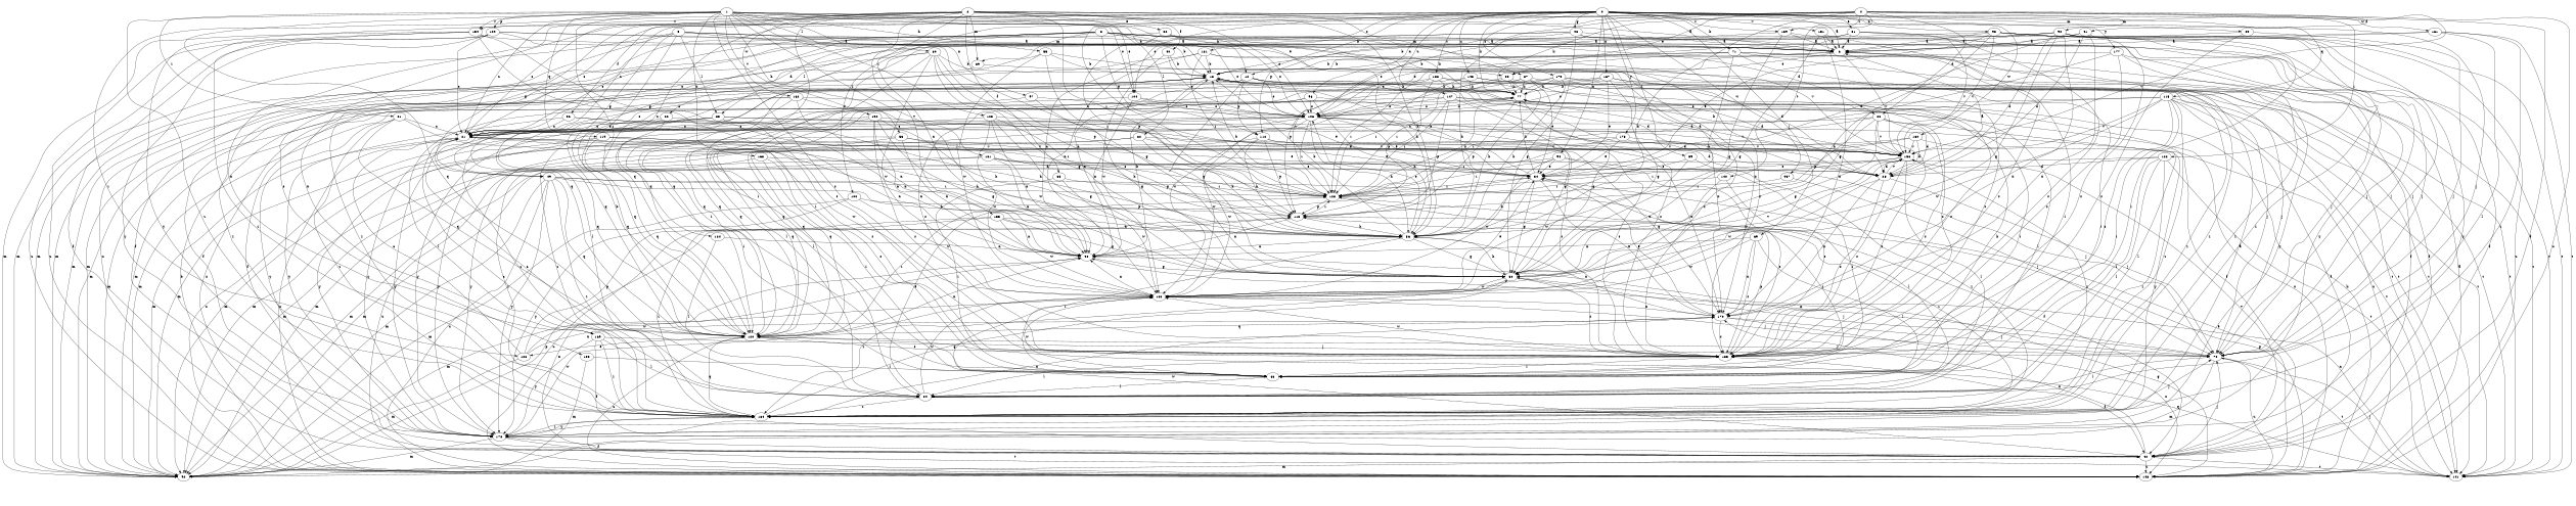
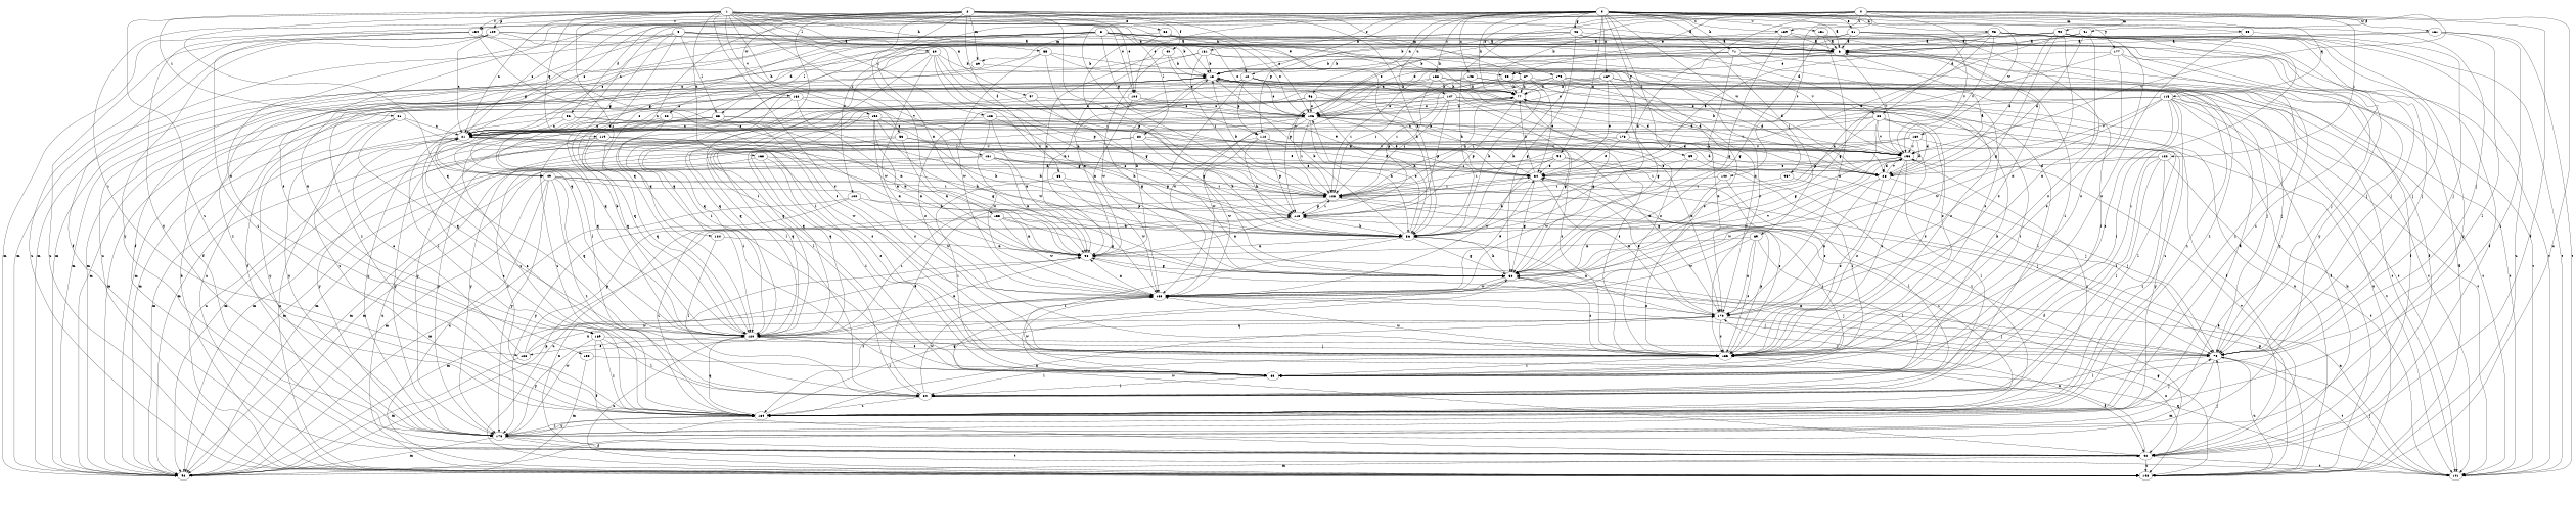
  strict digraph {
    0
    6
    12
    21
    31
    43
    49
    59
    69
    71
    77
    85
    93
    94
    96
    100
    104
    115
    122
    131
    133
    138
    139
    143
    147
    151
    n27 [label=957]
    160
    161
    167
    173
    175
    177
    178
    13
    63
    106
    156
    33
    112
    148
    50
    28
    84
    170
    56
    98
    92
    120
    135
    184
    70
    141
    128
    42
    163
    34
    113
    1
    32
    53
    55
    61
    80
    82
    97
    109
    119
    123
    124
    152
    154
    168
    181
    126
    2
    35
    36
    40
    87
    89
    155
    162
    169
    3
    22
    26
    83
    4
    41
    90
    140
    5
    0 -> 6 [label=a]
    0 -> 12 [label=b]
    0 -> 21 [label=c]
    0 -> 31 [label=e]
    0 -> 43 [label=g]
    0 -> 49 [label=g]
    0 -> 59 [label=i]
    0 -> 69 [label=j]
    0 -> 71 [label=k]
    0 -> 77 [label=k]
    0 -> 85 [label=m]
    0 -> 93 [label=n]
    0 -> 94 [label=n]
    0 -> 96 [label=n]
    0 -> 100 [label=o]
    0 -> 104 [label=o]
    0 -> 115 [label=q]
    0 -> 122 [label=r]
    0 -> 131 [label=s]
    0 -> 133 [label=s]
    0 -> 138 [label=t]
    0 -> 139 [label=t]
    0 -> 143 [label=u]
    0 -> 147 [label=u]
    0 -> 151 [label=v]
    0 -> n27 [label=w]
    0 -> 160 [label=w]
    0 -> 161 [label=w]
    0 -> 167 [label=x]
    0 -> 173 [label=y]
    0 -> 175 [label=s]
    0 -> 177 [label=y]
    0 -> 178 [label=y]
    6 -> 13 [label=b]
    6 -> 63 [label=i]
    6 -> 106 [label=o]
    6 -> 156 [label=v]
    6 -> 33 [label=e]
    12 -> 77 [label=k]
    12 -> 106 [label=o]
    12 -> 112 [label=p]
    12 -> 148 [label=u]
    12 -> 50 [label=g]
    12 -> 28 [label=d]
    12 -> 84 [label=l]
    12 -> 170 [label=x]
    21 -> 156 [label=v]
    21 -> 148 [label=u]
    21 -> 56 [label=h]
    21 -> 98 [label=n]
    21 -> 92 [label=m]
    31 -> 6 [label=a]
    31 -> 156 [label=v]
    31 -> 92 [label=m]
    31 -> 120 [label=q]
    31 -> 135 [label=s]
    31 -> 184 [label=z]
    43 -> 6 [label=a]
    43 -> 50 [label=g]
    43 -> 56 [label=h]
    43 -> 98 [label=n]
    43 -> 92 [label=m]
    43 -> 70 [label=j]
    43 -> 141 [label=t]
    49 -> 178 [label=y]
    49 -> 148 [label=u]
    49 -> 56 [label=h]
    49 -> 92 [label=m]
    49 -> 120 [label=q]
    49 -> 184 [label=z]
    49 -> 128 [label=r]
    49 -> 42 [label=f]
    59 -> 184 [label=z]
    59 -> 163 [label=w]
    59 -> 34 [label=e]
    69 -> 84 [label=l]
    69 -> 170 [label=x]
    69 -> 98 [label=n]
    69 -> 135 [label=s]
    69 -> 163 [label=w]
    71 -> 178 [label=y]
    71 -> 13 [label=b]
    71 -> 56 [label=h]
    71 -> 135 [label=s]
    71 -> 141 [label=t]
    71 -> 128 [label=r]
    71 -> 42 [label=f]
    71 -> 113 [label=p]
    77 -> 106 [label=o]
    77 -> 50 [label=g]
    77 -> 84 [label=l]
    77 -> 120 [label=q]
    77 -> 113 [label=p]
    85 -> 6 [label=a]
    85 -> 135 [label=s]
    85 -> 70 [label=j]
    93 -> 6 [label=a]
    93 -> 21 [label=c]
    93 -> 178 [label=y]
    93 -> 63 [label=i]
    93 -> 156 [label=v]
    93 -> 50 [label=g]
    93 -> 70 [label=j]
    93 -> 42 [label=f]
    93 -> 34 [label=e]
    94 -> 63 [label=i]
    94 -> 92 [label=m]
    94 -> 135 [label=s]
    94 -> 128 [label=r]
    94 -> 163 [label=w]
    94 -> 34 [label=e]
    96 -> 106 [label=o]
    96 -> 148 [label=u]
    96 -> 84 [label=l]
    96 -> 56 [label=h]
    96 -> 120 [label=q]
    100 -> 178 [label=y]
    100 -> 92 [label=m]
    100 -> 163 [label=w]
    100 -> 113 [label=p]
    104 -> 106 [label=o]
    104 -> 98 [label=n]
    104 -> 92 [label=m]
    104 -> 34 [label=e]
    115 -> 63 [label=i]
    115 -> 106 [label=o]
    115 -> 156 [label=v]
    115 -> 148 [label=u]
    115 -> 135 [label=s]
    115 -> 184 [label=z]
    115 -> 141 [label=t]
    115 -> 128 [label=r]
    115 -> 42 [label=f]
    115 -> 163 [label=w]
    122 -> 63 [label=i]
    122 -> 28 [label=d]
    122 -> 84 [label=l]
    122 -> 92 [label=m]
    122 -> 184 [label=z]
    122 -> 141 [label=t]
    131 -> 13 [label=b]
    131 -> 98 [label=n]
    131 -> 92 [label=m]
    131 -> 184 [label=z]
    131 -> 128 [label=r]
    131 -> 42 [label=f]
    133 -> 63 [label=i]
    133 -> 92 [label=m]
    138 -> 77 [label=k]
    138 -> 92 [label=m]
    138 -> 135 [label=s]
    138 -> 184 [label=z]
    138 -> 128 [label=r]
    138 -> 113 [label=p]
    139 -> 6 [label=a]
    139 -> 106 [label=o]
    139 -> 50 [label=g]
    139 -> 70 [label=j]
    143 -> 77 [label=k]
    143 -> 84 [label=l]
    143 -> 70 [label=j]
    143 -> 141 [label=t]
    143 -> 128 [label=r]
    147 -> 21 [label=c]
    147 -> 63 [label=i]
    147 -> 106 [label=o]
    147 -> 50 [label=g]
    147 -> 128 [label=r]
    147 -> 42 [label=f]
    147 -> 113 [label=p]
    151 -> 6 [label=a]
    151 -> 50 [label=g]
    151 -> 170 [label=x]
    151 -> 135 [label=s]
    n27 -> 70 [label=j]
    n27 -> 128 [label=r]
    160 -> 178 [label=y]
    160 -> 156 [label=v]
    160 -> 28 [label=d]
    160 -> 92 [label=m]
    160 -> 120 [label=q]
    161 -> 6 [label=a]
    161 -> 84 [label=l]
    161 -> 120 [label=q]
    161 -> 184 [label=z]
    161 -> 141 [label=t]
    167 -> 77 [label=k]
    167 -> 63 [label=i]
    167 -> 106 [label=o]
    167 -> 50 [label=g]
    167 -> 141 [label=t]
    167 -> 163 [label=w]
    167 -> 34 [label=e]
    173 -> 156 [label=v]
    173 -> 92 [label=m]
    173 -> 135 [label=s]
    173 -> 128 [label=r]
    173 -> 34 [label=e]
    175 -> 21 [label=c]
    175 -> 77 [label=k]
    175 -> 28 [label=d]
    175 -> 56 [label=h]
    175 -> 120 [label=q]
    175 -> 135 [label=s]
    175 -> 70 [label=j]
    177 -> 13 [label=b]
    177 -> 56 [label=h]
    177 -> 135 [label=s]
    177 -> 184 [label=z]
    177 -> 70 [label=j]
    178 -> 6 [label=a]
    178 -> 92 [label=m]
    178 -> 184 [label=z]
    178 -> 141 [label=t]
    178 -> 42 [label=f]
    178 -> 163 [label=w]
    13 -> 77 [label=k]
    13 -> 28 [label=d]
    13 -> 98 [label=n]
    13 -> 92 [label=m]
    13 -> 135 [label=s]
    13 -> 141 [label=t]
    13 -> 42 [label=f]
    63 -> 77 [label=k]
    63 -> 84 [label=l]
    63 -> 163 [label=w]
    106 -> 21 [label=c]
    106 -> 77 [label=k]
    106 -> 178 [label=y]
    106 -> 28 [label=d]
    106 -> 170 [label=x]
    106 -> 56 [label=h]
    106 -> 120 [label=q]
    106 -> 135 [label=s]
    106 -> 184 [label=z]
    106 -> 128 [label=r]
    106 -> 163 [label=w]
    106 -> 34 [label=e]
    156 -> 13 [label=b]
    156 -> 28 [label=d]
    156 -> 84 [label=l]
    156 -> 135 [label=s]
    156 -> 184 [label=z]
    156 -> 128 [label=r]
    156 -> 163 [label=w]
    156 -> 34 [label=e]
    33 -> 77 [label=k]
    33 -> 56 [label=h]
    33 -> 120 [label=q]
    33 -> 141 [label=t]
    33 -> 128 [label=r]
    112 -> 178 [label=y]
    112 -> 156 [label=v]
    112 -> 28 [label=d]
    112 -> 56 [label=h]
    112 -> 163 [label=w]
    112 -> 113 [label=p]
    148 -> 6 [label=a]
    148 -> 77 [label=k]
    148 -> 13 [label=b]
    148 -> 50 [label=g]
    148 -> 34 [label=e]
    148 -> 113 [label=p]
    50 -> 156 [label=v]
    50 -> 56 [label=h]
    50 -> 135 [label=s]
    50 -> 184 [label=z]
    50 -> 70 [label=j]
    50 -> 163 [label=w]
    28 -> 6 [label=a]
    28 -> 156 [label=v]
    28 -> 170 [label=x]
    28 -> 135 [label=s]
    28 -> 70 [label=j]
    28 -> 163 [label=w]
    84 -> 21 [label=c]
    84 -> 184 [label=z]
    84 -> 163 [label=w]
    84 -> 34 [label=e]
    170 -> 148 [label=u]
    170 -> 120 [label=q]
    170 -> 135 [label=s]
    170 -> 70 [label=j]
    170 -> 34 [label=e]
    56 -> 13 [label=b]
    56 -> 63 [label=i]
    56 -> 106 [label=o]
    56 -> 50 [label=g]
    56 -> 170 [label=x]
    56 -> 98 [label=n]
    98 -> 13 [label=b]
    98 -> 50 [label=g]
    98 -> 92 [label=m]
    92 -> 113 [label=p]
    120 -> 13 [label=b]
    120 -> 148 [label=u]
    120 -> 98 [label=n]
    120 -> 135 [label=s]
    120 -> 70 [label=j]
    120 -> 128 [label=r]
    120 -> 126 [label=e]
    135 -> 63 [label=i]
    135 -> 84 [label=l]
    135 -> 42 [label=f]
    135 -> 163 [label=w]
    135 -> 113 [label=p]
    184 -> 21 [label=c]
    184 -> 178 [label=y]
    184 -> 50 [label=g]
    184 -> 170 [label=x]
    184 -> 120 [label=q]
    184 -> 70 [label=j]
    184 -> 128 [label=r]
    70 -> 148 [label=u]
    70 -> 84 [label=l]
    70 -> 98 [label=n]
    70 -> 92 [label=m]
    70 -> 141 [label=t]
    141 -> 98 [label=n]
    141 -> 120 [label=q]
    141 -> 70 [label=j]
    128 -> 21 [label=c]
    128 -> 77 [label=k]
    128 -> 13 [label=b]
    128 -> 63 [label=i]
    128 -> 113 [label=p]
    42 -> 156 [label=v]
    42 -> 148 [label=u]
    42 -> 170 [label=x]
    42 -> 98 [label=n]
    42 -> 92 [label=m]
    42 -> 70 [label=j]
    42 -> 141 [label=t]
    42 -> 163 [label=w]
    163 -> 170 [label=x]
    163 -> 98 [label=n]
    163 -> 70 [label=j]
    163 -> 34 [label=e]
    34 -> 77 [label=k]
    34 -> 13 [label=b]
    34 -> 50 [label=g]
    34 -> 170 [label=x]
    34 -> 56 [label=h]
    34 -> 135 [label=s]
    34 -> 128 [label=r]
    113 -> 56 [label=h]
    113 -> 98 [label=n]
    113 -> 128 [label=r]
    1 -> 12 [label=b]
    1 -> 21 [label=c]
    1 -> 104 [label=o]
    1 -> 13 [label=b]
    1 -> 120 [label=q]
    1 -> 135 [label=s]
    1 -> 184 [label=z]
    1 -> 32 [label=e]
    1 -> 53 [label=h]
    1 -> 55 [label=h]
    1 -> 61 [label=i]
    1 -> 80 [label=l]
    1 -> 82 [label=l]
    1 -> 97 [label=n]
    1 -> 109 [label=p]
    1 -> 119 [label=q]
    1 -> 123 [label=r]
    1 -> 124 [label=r]
    1 -> 152 [label=v]
    1 -> 154 [label=v]
    1 -> 168 [label=x]
    1 -> 181 [label=z]
    32 -> 6 [label=a]
    32 -> 21 [label=c]
    32 -> 77 [label=k]
    32 -> 106 [label=o]
    32 -> 113 [label=p]
    53 -> 178 [label=y]
    53 -> 156 [label=v]
    53 -> 98 [label=n]
    53 -> 120 [label=q]
    53 -> 34 [label=e]
    55 -> 13 [label=b]
    55 -> 28 [label=d]
    55 -> 184 [label=z]
    55 -> 128 [label=r]
    55 -> 163 [label=w]
    61 -> 21 [label=c]
    61 -> 178 [label=y]
    61 -> 120 [label=q]
    61 -> 135 [label=s]
    61 -> 184 [label=z]
    80 -> 13 [label=b]
    80 -> 63 [label=i]
    80 -> 50 [label=g]
    80 -> 56 [label=h]
    80 -> 92 [label=m]
    80 -> 184 [label=z]
    80 -> 163 [label=w]
    80 -> 113 [label=p]
    82 -> 178 [label=y]
    82 -> 156 [label=v]
    82 -> 56 [label=h]
    82 -> 92 [label=m]
    82 -> 34 [label=e]
    97 -> 21 [label=c]
    97 -> 106 [label=o]
    97 -> 50 [label=g]
    109 -> 6 [label=a]
    109 -> 21 [label=c]
    109 -> 178 [label=y]
    109 -> 106 [label=o]
    109 -> 148 [label=u]
    109 -> 170 [label=x]
    109 -> 42 [label=f]
    119 -> 178 [label=y]
    119 -> 156 [label=v]
    119 -> 148 [label=u]
    119 -> 98 [label=n]
    119 -> 120 [label=q]
    119 -> 163 [label=w]
    123 -> 21 [label=c]
    123 -> 156 [label=v]
-   123 -> 50 [label=g]
    123 -> 56 [label=h]
    123 -> 98 [label=n]
    123 -> 163 [label=w]
    124 -> 84 [label=l]
    124 -> 98 [label=n]
    152 -> 21 [label=c]
    152 -> 50 [label=g]
    152 -> 56 [label=h]
    152 -> 98 [label=n]
    152 -> 120 [label=q]
    152 -> 135 [label=s]
    152 -> 34 [label=e]
    154 -> 6 [label=a]
    154 -> 63 [label=i]
    154 -> 148 [label=u]
    154 -> 92 [label=m]
    154 -> 135 [label=s]
    154 -> 184 [label=z]
    168 -> 63 [label=i]
    168 -> 148 [label=u]
    168 -> 28 [label=d]
    168 -> 135 [label=s]
    181 -> 98 [label=n]
    181 -> 92 [label=m]
    181 -> 184 [label=z]
    181 -> 70 [label=j]
    181 -> 34 [label=e]
    181 -> 113 [label=p]
    126 -> 21 [label=c]
    126 -> 170 [label=x]
    126 -> 92 [label=m]
    126 -> 163 [label=w]
    126 -> 113 [label=p]
    2 -> 6 [label=a]
    2 -> 21 [label=c]
    2 -> 104 [label=o]
    2 -> 63 [label=i]
    2 -> 106 [label=o]
    2 -> 56 [label=h]
    2 -> 98 [label=n]
    2 -> 70 [label=j]
    2 -> 128 [label=r]
    2 -> 154 [label=v]
    2 -> 126 [label=r]
    2 -> 35 [label=f]
    2 -> 36 [label=f]
    2 -> 40 [label=f]
    2 -> 87 [label=m]
    2 -> 89 [label=m]
    2 -> 155 [label=v]
    2 -> 162 [label=w]
    2 -> 169 [label=x]
    35 -> 63 [label=i]
    35 -> 128 [label=r]
    35 -> 163 [label=w]
    36 -> 21 [label=c]
    36 -> 178 [label=y]
    36 -> 141 [label=t]
    36 -> 128 [label=r]
    40 -> 13 [label=b]
    40 -> 106 [label=o]
    40 -> 163 [label=w]
    87 -> 77 [label=k]
    87 -> 28 [label=d]
    87 -> 120 [label=q]
    87 -> 135 [label=s]
    87 -> 141 [label=t]
    87 -> 34 [label=e]
    89 -> 135 [label=s]
    89 -> 42 [label=f]
    155 -> 148 [label=u]
    155 -> 50 [label=g]
    155 -> 56 [label=h]
    155 -> 98 [label=n]
    155 -> 184 [label=z]
    155 -> 163 [label=w]
    162 -> 106 [label=o]
    162 -> 84 [label=l]
    162 -> 98 [label=n]
    162 -> 92 [label=m]
    162 -> 120 [label=q]
    162 -> 163 [label=w]
    169 -> 178 [label=y]
    169 -> 84 [label=l]
    169 -> 184 [label=z]
    169 -> 70 [label=j]
    169 -> 42 [label=f]
    3 -> 6 [label=a]
    3 -> 49 [label=g]
    3 -> 156 [label=v]
    3 -> 112 [label=p]
    3 -> 148 [label=u]
    3 -> 56 [label=h]
    3 -> 135 [label=s]
    3 -> 70 [label=j]
    3 -> 89 [label=m]
    3 -> 169 [label=x]
    3 -> 22 [label=d]
    3 -> 26 [label=d]
    3 -> 83 [label=l]
    22 -> 21 [label=c]
    22 -> 178 [label=y]
    22 -> 63 [label=i]
    22 -> 56 [label=h]
    26 -> 21 [label=c]
    26 -> 156 [label=v]
    26 -> 50 [label=g]
    26 -> 28 [label=d]
    26 -> 84 [label=l]
    26 -> 92 [label=m]
    26 -> 135 [label=s]
    26 -> 113 [label=p]
    83 -> 21 [label=c]
    83 -> 170 [label=x]
    83 -> 98 [label=n]
    83 -> 120 [label=q]
    83 -> 135 [label=s]
    83 -> 184 [label=z]
    4 -> 21 [label=c]
    4 -> 77 [label=k]
    4 -> 139 [label=t]
    4 -> 156 [label=v]
    4 -> 33 [label=e]
    4 -> 112 [label=p]
    4 -> 148 [label=u]
    4 -> 56 [label=h]
    4 -> 120 [label=q]
    4 -> 128 [label=r]
    4 -> 42 [label=f]
    4 -> 26 [label=d]
    4 -> 41 [label=f]
    4 -> 90 [label=m]
    4 -> 140 [label=t]
    41 -> 6 [label=a]
    41 -> 28 [label=d]
    41 -> 170 [label=x]
    41 -> 135 [label=s]
    41 -> 34 [label=e]
    90 -> 6 [label=a]
    90 -> 178 [label=y]
    90 -> 13 [label=b]
    90 -> 106 [label=o]
    90 -> 148 [label=u]
    90 -> 50 [label=g]
    90 -> 28 [label=d]
    90 -> 170 [label=x]
    90 -> 141 [label=t]
    140 -> 50 [label=g]
    140 -> 84 [label=l]
    140 -> 128 [label=r]
    5 -> 6 [label=a]
    5 -> 49 [label=g]
    5 -> 13 [label=b]
    5 -> 33 [label=e]
    5 -> 50 [label=g]
    5 -> 92 [label=m]
    5 -> 120 [label=q]
    5 -> 42 [label=f]
    5 -> 83 [label=l]
  }
